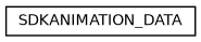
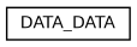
  digraph {
    rankdir=LR
-   n1 [color=black fillcolor=white fontname=Helvetica fontsize=10 height=0.2 label=SDKANIMATION_DATA shape=record style=filled width=0.4]
+   n1 [color=black fillcolor=white fontname=Helvetica fontsize=10 height=0.2 label=DATA_DATA shape=record style=filled width=0.4]
  }
